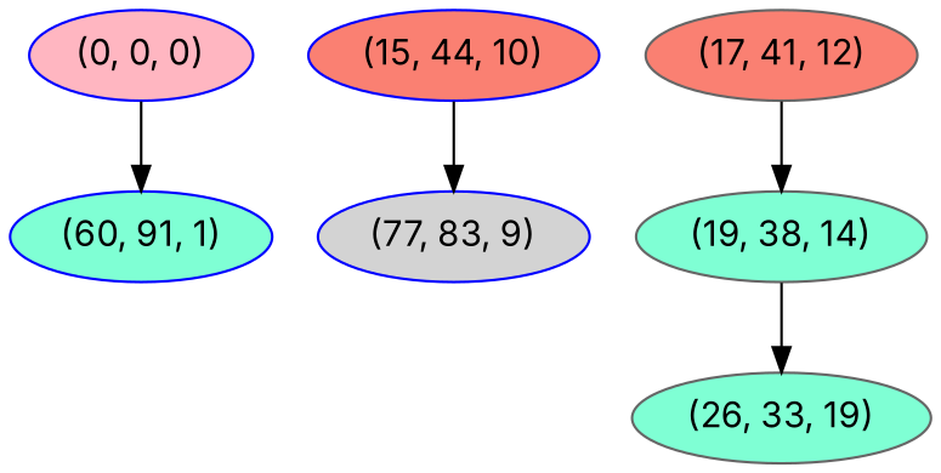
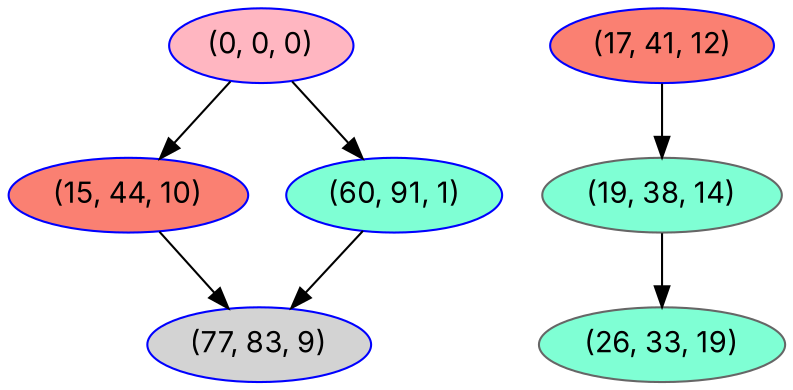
  digraph {
    fontname=Inter
    node [color=blue fillcolor=aquamarine fontname=Inter style=filled]
    edge [fontname=Inter]
    "(0, 0, 0)" [fillcolor=lightpink]
    "(15, 44, 10)" [fillcolor=salmon]
    "(60, 91, 1)"
    "(77, 83, 9)" [fillcolor=lightgrey]
-   "(17, 41, 12)" [color=gray40 fillcolor=salmon]
+   "(17, 41, 12)" [fillcolor=salmon]
    "(19, 38, 14)" [color=gray40]
    "(26, 33, 19)" [color=gray40]
+   "(0, 0, 0)" -> "(15, 44, 10)"
    "(0, 0, 0)" -> "(60, 91, 1)"
    "(15, 44, 10)" -> "(77, 83, 9)"
+   "(60, 91, 1)" -> "(77, 83, 9)"
    "(17, 41, 12)" -> "(19, 38, 14)"
    "(19, 38, 14)" -> "(26, 33, 19)"
  }
